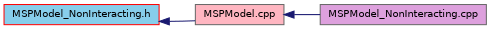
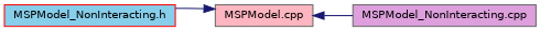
  digraph {
    rankdir=LR
    node [color=gray40 fontname=Helvetica fontsize=10 shape=record style=filled]
    edge [color=midnightblue dir=back fontname=Helvetica fontsize=10 labelfontname=Helvetica labelfontsize=10 style=solid]
    n1 [color=red fillcolor=skyblue fontcolor=black height=0.2 label="MSPModel_NonInteracting.h" width=0.4]
    n2 [fillcolor=lightpink height=0.2 label="MSPModel.cpp" width=0.4]
    n3 [fillcolor=plum height=0.2 label="MSPModel_NonInteracting.cpp" width=0.4]
-   n1 -> n2
+   n2 -> n1
    n2 -> n3
  }
